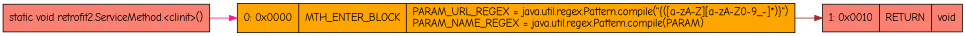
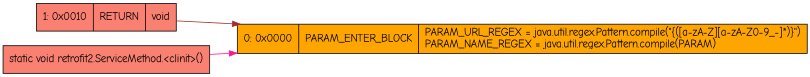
  digraph {
    fontname="Comic Neue"
    rankdir=LR
    node [fillcolor=salmon fontname="Comic Neue" shape=record style=filled]
    edge [fontname="Comic Neue"]
-   n1 [fillcolor=orange label="{0\:\ 0x0000|MTH_ENTER_BLOCK\l|PARAM_URL_REGEX = java.util.regex.Pattern.compile(\"\{([a\-zA\-Z][a\-zA\-Z0\-9_\-]*)\}\")\lPARAM_NAME_REGEX = java.util.regex.Pattern.compile(PARAM)\l}"]
+   n1 [fillcolor=orange label="{0\:\ 0x0000|PARAM_ENTER_BLOCK\l|PARAM_URL_REGEX = java.util.regex.Pattern.compile(\"\{([a\-zA\-Z][a\-zA\-Z0\-9_\-]*)\}\")\lPARAM_NAME_REGEX = java.util.regex.Pattern.compile(PARAM)\l}"]
    n2 [label="{1\:\ 0x0010|RETURN\l|void\l}"]
    n3 [label="{static void retrofit2.ServiceMethod.\<clinit\>() }"]
-   n1 -> n2 [color=brown]
+   n2 -> n1 [color=brown]
    n3 -> n1 [color=deeppink]
  }
